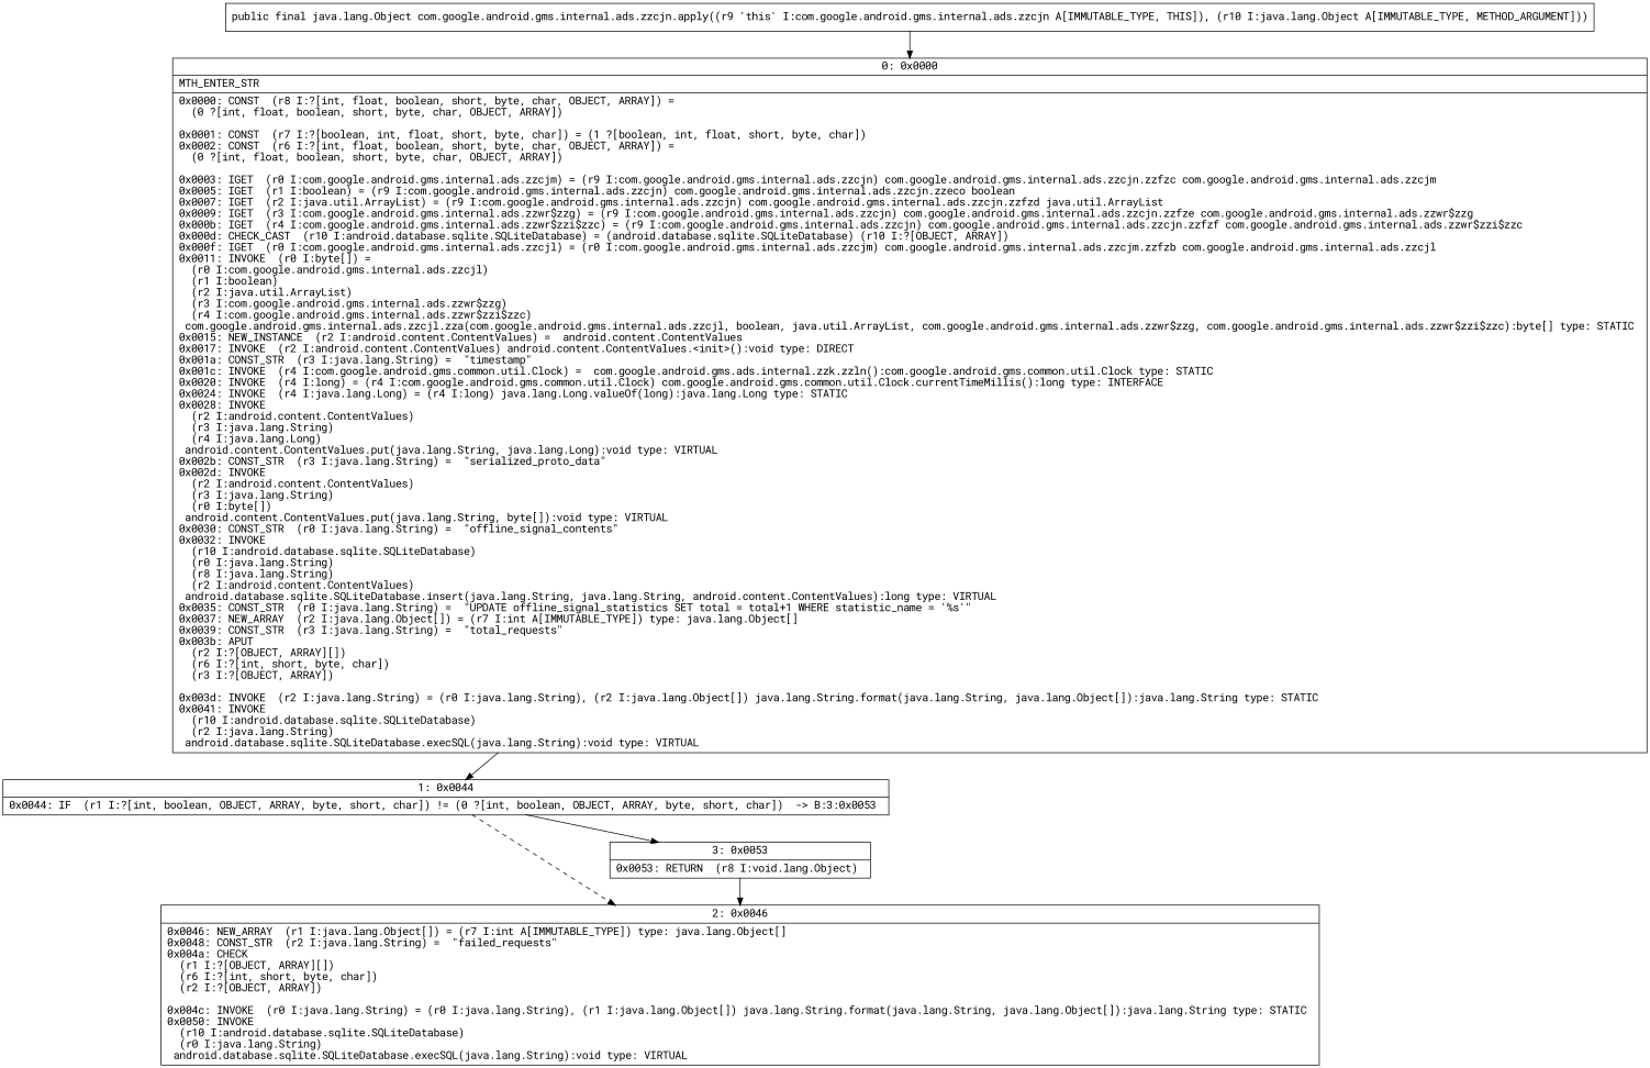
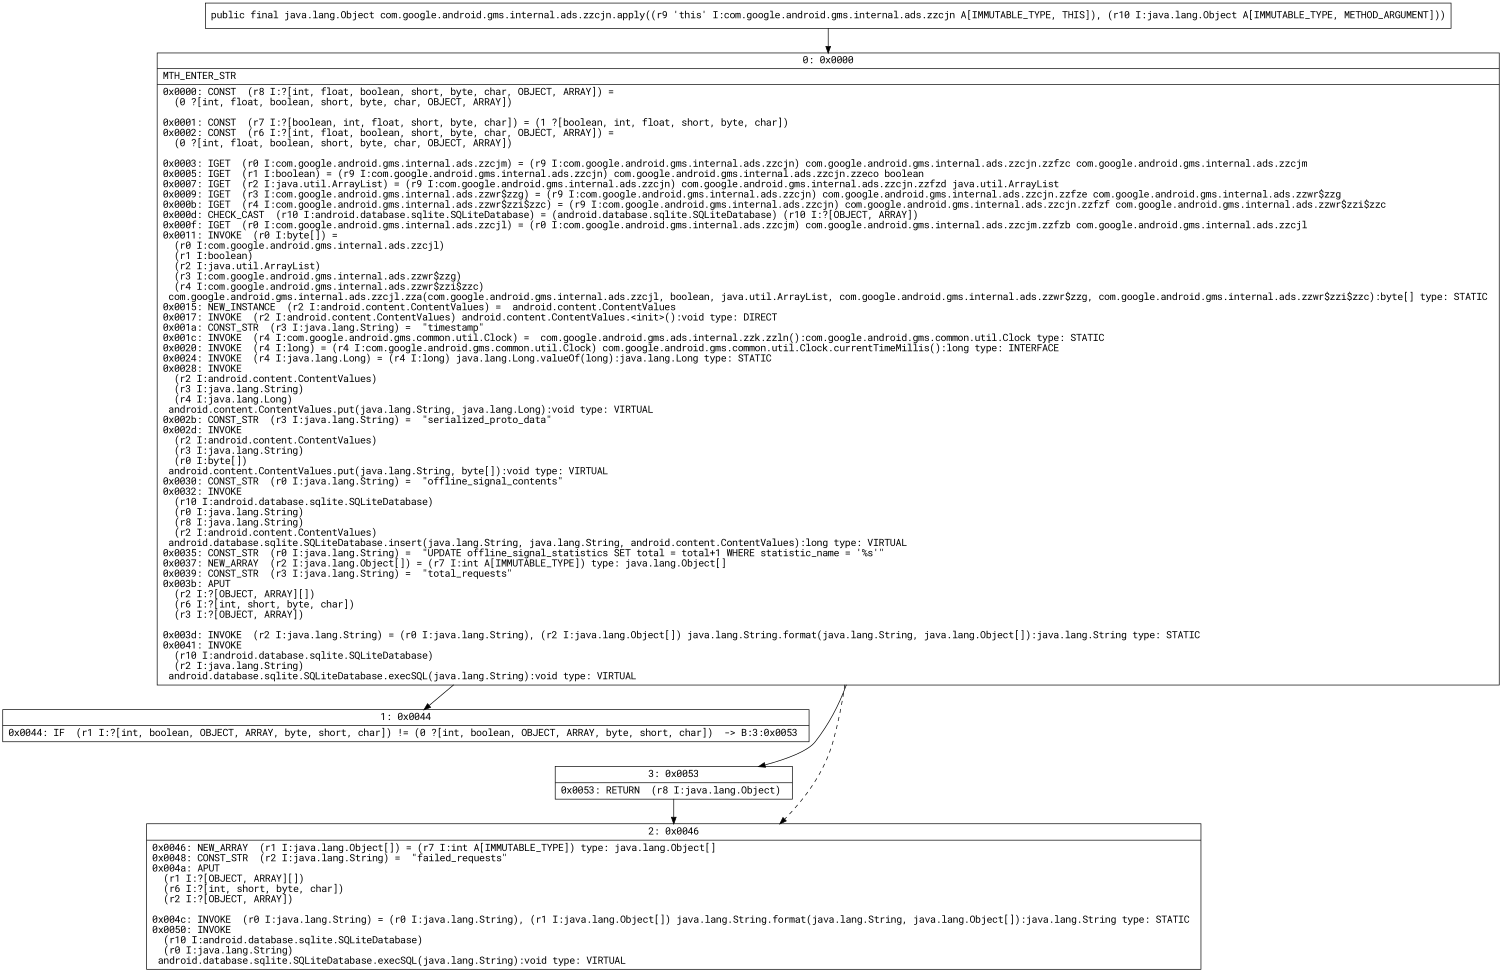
  digraph {
    fontname="Roboto Mono"
    node [fontname="Roboto Mono" shape=record]
    edge [fontname="Roboto Mono"]
    n1 [label="{0\:\ 0x0000|MTH_ENTER_STR\l|0x0000: CONST  (r8 I:?[int, float, boolean, short, byte, char, OBJECT, ARRAY]) = \l  (0 ?[int, float, boolean, short, byte, char, OBJECT, ARRAY])\l \l0x0001: CONST  (r7 I:?[boolean, int, float, short, byte, char]) = (1 ?[boolean, int, float, short, byte, char]) \l0x0002: CONST  (r6 I:?[int, float, boolean, short, byte, char, OBJECT, ARRAY]) = \l  (0 ?[int, float, boolean, short, byte, char, OBJECT, ARRAY])\l \l0x0003: IGET  (r0 I:com.google.android.gms.internal.ads.zzcjm) = (r9 I:com.google.android.gms.internal.ads.zzcjn) com.google.android.gms.internal.ads.zzcjn.zzfzc com.google.android.gms.internal.ads.zzcjm \l0x0005: IGET  (r1 I:boolean) = (r9 I:com.google.android.gms.internal.ads.zzcjn) com.google.android.gms.internal.ads.zzcjn.zzeco boolean \l0x0007: IGET  (r2 I:java.util.ArrayList) = (r9 I:com.google.android.gms.internal.ads.zzcjn) com.google.android.gms.internal.ads.zzcjn.zzfzd java.util.ArrayList \l0x0009: IGET  (r3 I:com.google.android.gms.internal.ads.zzwr$zzg) = (r9 I:com.google.android.gms.internal.ads.zzcjn) com.google.android.gms.internal.ads.zzcjn.zzfze com.google.android.gms.internal.ads.zzwr$zzg \l0x000b: IGET  (r4 I:com.google.android.gms.internal.ads.zzwr$zzi$zzc) = (r9 I:com.google.android.gms.internal.ads.zzcjn) com.google.android.gms.internal.ads.zzcjn.zzfzf com.google.android.gms.internal.ads.zzwr$zzi$zzc \l0x000d: CHECK_CAST  (r10 I:android.database.sqlite.SQLiteDatabase) = (android.database.sqlite.SQLiteDatabase) (r10 I:?[OBJECT, ARRAY]) \l0x000f: IGET  (r0 I:com.google.android.gms.internal.ads.zzcjl) = (r0 I:com.google.android.gms.internal.ads.zzcjm) com.google.android.gms.internal.ads.zzcjm.zzfzb com.google.android.gms.internal.ads.zzcjl \l0x0011: INVOKE  (r0 I:byte[]) = \l  (r0 I:com.google.android.gms.internal.ads.zzcjl)\l  (r1 I:boolean)\l  (r2 I:java.util.ArrayList)\l  (r3 I:com.google.android.gms.internal.ads.zzwr$zzg)\l  (r4 I:com.google.android.gms.internal.ads.zzwr$zzi$zzc)\l com.google.android.gms.internal.ads.zzcjl.zza(com.google.android.gms.internal.ads.zzcjl, boolean, java.util.ArrayList, com.google.android.gms.internal.ads.zzwr$zzg, com.google.android.gms.internal.ads.zzwr$zzi$zzc):byte[] type: STATIC \l0x0015: NEW_INSTANCE  (r2 I:android.content.ContentValues) =  android.content.ContentValues \l0x0017: INVOKE  (r2 I:android.content.ContentValues) android.content.ContentValues.\<init\>():void type: DIRECT \l0x001a: CONST_STR  (r3 I:java.lang.String) =  \"timestamp\" \l0x001c: INVOKE  (r4 I:com.google.android.gms.common.util.Clock) =  com.google.android.gms.ads.internal.zzk.zzln():com.google.android.gms.common.util.Clock type: STATIC \l0x0020: INVOKE  (r4 I:long) = (r4 I:com.google.android.gms.common.util.Clock) com.google.android.gms.common.util.Clock.currentTimeMillis():long type: INTERFACE \l0x0024: INVOKE  (r4 I:java.lang.Long) = (r4 I:long) java.lang.Long.valueOf(long):java.lang.Long type: STATIC \l0x0028: INVOKE  \l  (r2 I:android.content.ContentValues)\l  (r3 I:java.lang.String)\l  (r4 I:java.lang.Long)\l android.content.ContentValues.put(java.lang.String, java.lang.Long):void type: VIRTUAL \l0x002b: CONST_STR  (r3 I:java.lang.String) =  \"serialized_proto_data\" \l0x002d: INVOKE  \l  (r2 I:android.content.ContentValues)\l  (r3 I:java.lang.String)\l  (r0 I:byte[])\l android.content.ContentValues.put(java.lang.String, byte[]):void type: VIRTUAL \l0x0030: CONST_STR  (r0 I:java.lang.String) =  \"offline_signal_contents\" \l0x0032: INVOKE  \l  (r10 I:android.database.sqlite.SQLiteDatabase)\l  (r0 I:java.lang.String)\l  (r8 I:java.lang.String)\l  (r2 I:android.content.ContentValues)\l android.database.sqlite.SQLiteDatabase.insert(java.lang.String, java.lang.String, android.content.ContentValues):long type: VIRTUAL \l0x0035: CONST_STR  (r0 I:java.lang.String) =  \"UPDATE offline_signal_statistics SET total = total+1 WHERE statistic_name = '%s'\" \l0x0037: NEW_ARRAY  (r2 I:java.lang.Object[]) = (r7 I:int A[IMMUTABLE_TYPE]) type: java.lang.Object[] \l0x0039: CONST_STR  (r3 I:java.lang.String) =  \"total_requests\" \l0x003b: APUT  \l  (r2 I:?[OBJECT, ARRAY][])\l  (r6 I:?[int, short, byte, char])\l  (r3 I:?[OBJECT, ARRAY])\l \l0x003d: INVOKE  (r2 I:java.lang.String) = (r0 I:java.lang.String), (r2 I:java.lang.Object[]) java.lang.String.format(java.lang.String, java.lang.Object[]):java.lang.String type: STATIC \l0x0041: INVOKE  \l  (r10 I:android.database.sqlite.SQLiteDatabase)\l  (r2 I:java.lang.String)\l android.database.sqlite.SQLiteDatabase.execSQL(java.lang.String):void type: VIRTUAL \l}"]
    n2 [label="{1\:\ 0x0044|0x0044: IF  (r1 I:?[int, boolean, OBJECT, ARRAY, byte, short, char]) != (0 ?[int, boolean, OBJECT, ARRAY, byte, short, char])  \-\> B:3:0x0053 \l}"]
-   n3 [label="{2\:\ 0x0046|0x0046: NEW_ARRAY  (r1 I:java.lang.Object[]) = (r7 I:int A[IMMUTABLE_TYPE]) type: java.lang.Object[] \l0x0048: CONST_STR  (r2 I:java.lang.String) =  \"failed_requests\" \l0x004a: CHECK  \l  (r1 I:?[OBJECT, ARRAY][])\l  (r6 I:?[int, short, byte, char])\l  (r2 I:?[OBJECT, ARRAY])\l \l0x004c: INVOKE  (r0 I:java.lang.String) = (r0 I:java.lang.String), (r1 I:java.lang.Object[]) java.lang.String.format(java.lang.String, java.lang.Object[]):java.lang.String type: STATIC \l0x0050: INVOKE  \l  (r10 I:android.database.sqlite.SQLiteDatabase)\l  (r0 I:java.lang.String)\l android.database.sqlite.SQLiteDatabase.execSQL(java.lang.String):void type: VIRTUAL \l}"]
-   n4 [label="{3\:\ 0x0053|0x0053: RETURN  (r8 I:void.lang.Object) \l}"]
+   n3 [label="{2\:\ 0x0046|0x0046: NEW_ARRAY  (r1 I:java.lang.Object[]) = (r7 I:int A[IMMUTABLE_TYPE]) type: java.lang.Object[] \l0x0048: CONST_STR  (r2 I:java.lang.String) =  \"failed_requests\" \l0x004a: APUT  \l  (r1 I:?[OBJECT, ARRAY][])\l  (r6 I:?[int, short, byte, char])\l  (r2 I:?[OBJECT, ARRAY])\l \l0x004c: INVOKE  (r0 I:java.lang.String) = (r0 I:java.lang.String), (r1 I:java.lang.Object[]) java.lang.String.format(java.lang.String, java.lang.Object[]):java.lang.String type: STATIC \l0x0050: INVOKE  \l  (r10 I:android.database.sqlite.SQLiteDatabase)\l  (r0 I:java.lang.String)\l android.database.sqlite.SQLiteDatabase.execSQL(java.lang.String):void type: VIRTUAL \l}"]
+   n4 [label="{3\:\ 0x0053|0x0053: RETURN  (r8 I:java.lang.Object) \l}"]
    n5 [label="{public final java.lang.Object com.google.android.gms.internal.ads.zzcjn.apply((r9 'this' I:com.google.android.gms.internal.ads.zzcjn A[IMMUTABLE_TYPE, THIS]), (r10 I:java.lang.Object A[IMMUTABLE_TYPE, METHOD_ARGUMENT])) }"]
    n1 -> n2
-   n2 -> n3 [style=dashed]
-   n2 -> n4
+   n1 -> n3 [style=dashed]
+   n1 -> n4
    n4 -> n3
    n5 -> n1
  }
